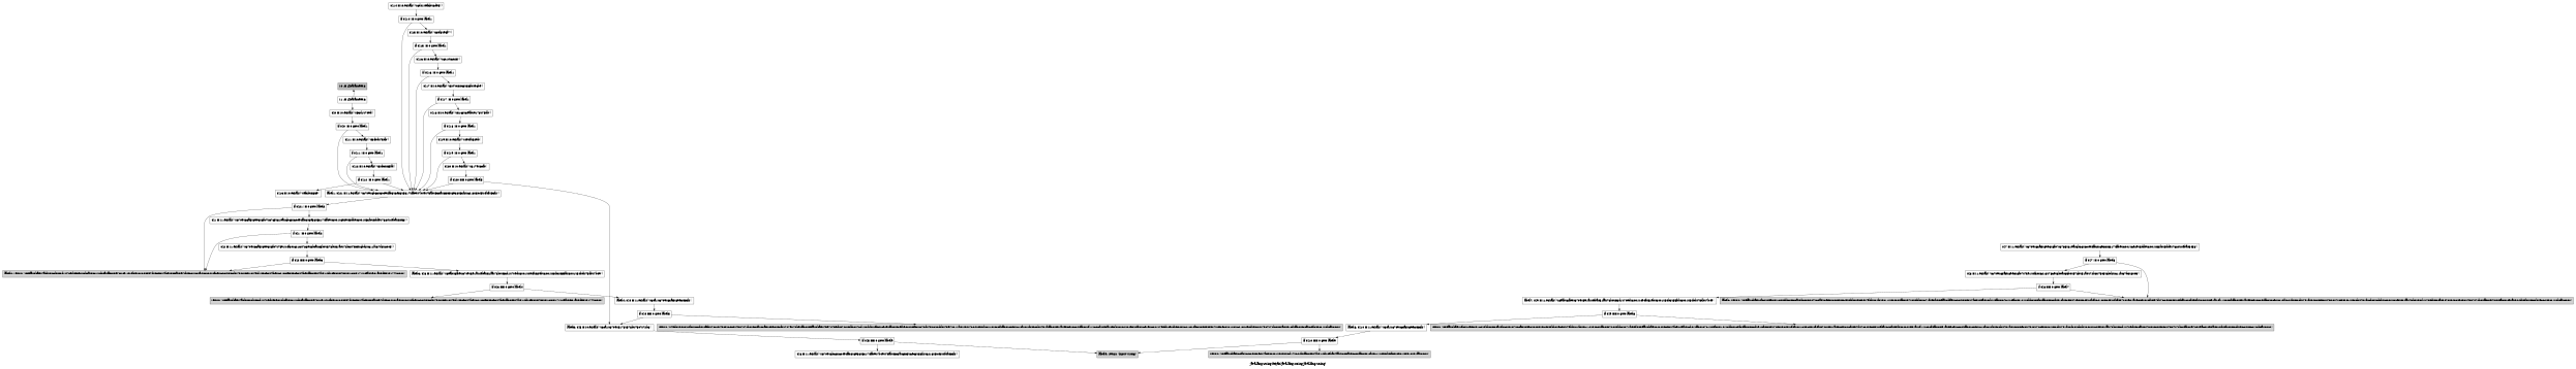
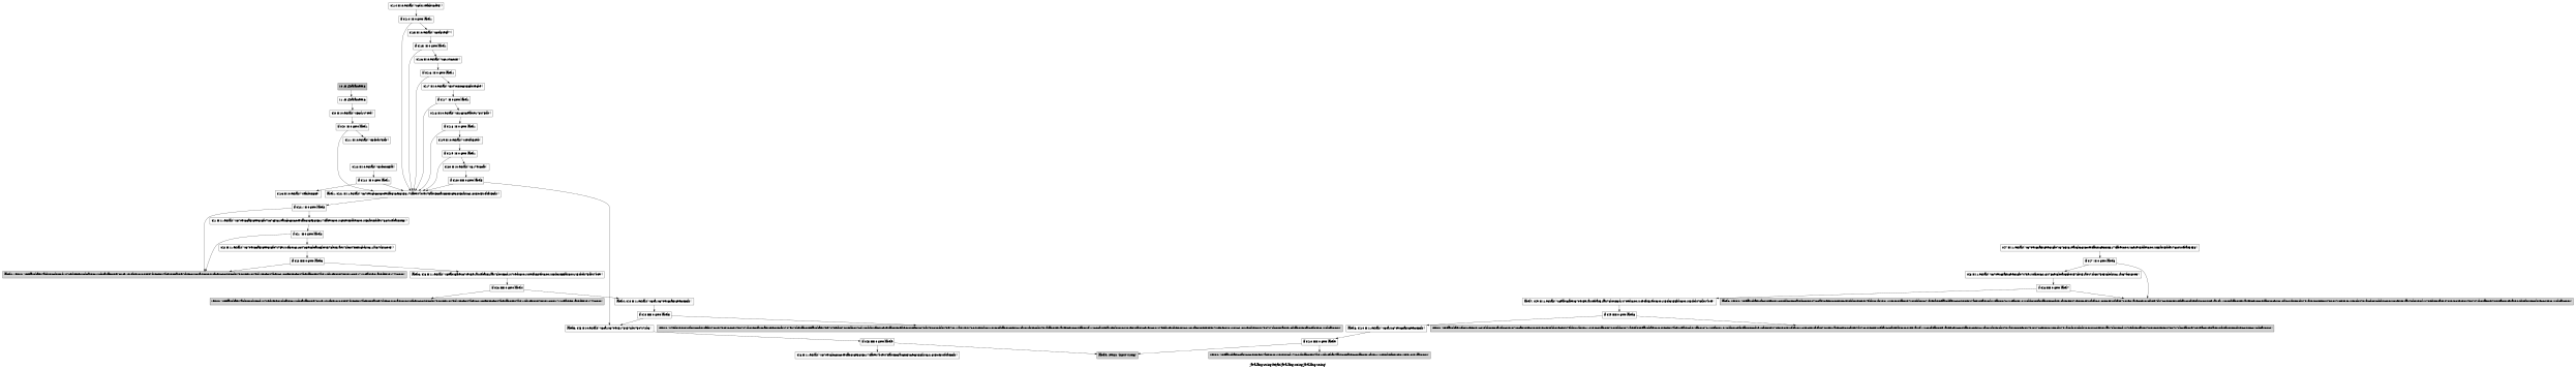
  digraph {
    label="java.lang.String feiyan(java.lang.String,java.lang.String)"
    node [shape=box]
    n1 [fillcolor=gray label="r0 := @parameter3" style=filled]
    n2 [label="r1 := @parameter6"]
    n3 [label="$z0 = r0.equals(\"\u53d1\u70ed\")"]
    n4 [label="if $z0 != 0 goto label1"]
    n5 [label="$z11 = r0.equals(\"\u54bd\u75db\")"]
    n6 [label="label1: $z21 = r1.equals(\"\u6709\u6b66\u6c49\uff08\u6e56\u5317\uff09\u7b49\u75ab\u533a\u65c5\u6e38\u53f2\u6216\u5c45\u4f4f\u53f2\")"]
-   n7 [label="if $z11 != 0 goto label1"]
    n8 [label="if $z21 != 0 goto label2"]
    n9 [label="$z12 = r0.equals(\"\u54b3\u55fd\")"]
    n10 [label="$z1 = r1.equals(\"\u6709\u63a5\u89e6\u8fc7\u6765\u81ea\u6b66\u6c49\uff08\u6e56\u5317\uff09\u3001\u6e29\u5dde\u3001\u53f0\u5dde\u7684\u4eba\u5458\")"]
    n11 [fillcolor=lightgray label="label2: return \"\u5efa\u8bae\u7acb\u523b\u53d1\u70ed\u95e8\u8bca\u5c31\u8bca\uff0c\u5e76\u4e14\u4f69\u6234\u597d\u53e3\u7f69\u505a\u597d\u9632\u62a4\u3002\u4f69\u6234\u533b\u7528\u5916\u79d1\u53e3\u7f69\u6216N95\u53e3\u7f69\uff0c\u907f\u514d\u4e58\u5750\u516c\u5171\u4ea4\u901a\u5de5\u5177\u3002\"" style=filled]
    n12 [label="if $z12 != 0 goto label1"]
    n13 [label="$z13 = r0.equals(\"\u9f3b\u585e\")"]
    n14 [label="$z14 = r0.equals(\"\u6d41\u9f3b\u6d95\")"]
    n15 [label="if $z14 != 0 goto label1"]
    n16 [label="$z15 = r0.equals(\"\u80f8\u95f7\")"]
    n17 [label="if $z15 != 0 goto label1"]
    n18 [label="$z16 = r0.equals(\"\u6c14\u6025\")"]
    n19 [label="if $z16 != 0 goto label1"]
    n20 [label="$z17 = r0.equals(\"\u547c\u5438\u56f0\u96be\")"]
    n21 [label="if $z17 != 0 goto label1"]
    n22 [label="$z18 = r0.equals(\"\u5168\u8eab\u9178\u75db\")"]
    n23 [label="if $z18 != 0 goto label1"]
    n24 [label="$z19 = r0.equals(\"\u4e4f\u529b\")"]
    n25 [label="if $z19 != 0 goto label1"]
    n26 [label="$z20 = r0.equals(\"\u8179\u6cfb\")"]
    n27 [label="if $z20 == 0 goto label5"]
    n28 [label="label5: $z5 = r0.equals(\"\u6ca1\u6709\u5178\u578b\u75c7\u72b6\")"]
    n29 [label="if $z5 == 0 goto label9"]
    n30 [label="$z6 = r1.equals(\"\u6709\u6b66\u6c49\uff08\u6e56\u5317\uff09\u7b49\u75ab\u533a\u65c5\u6e38\u53f2\u6216\u5c45\u4f4f\u53f2\")"]
    n31 [fillcolor=lightgray label="label9: return \"input wrong\"" style=filled]
    n32 [label="if $z1 != 0 goto label2"]
    n33 [label="$z2 = r1.equals(\"\u6709\u63a5\u89e6\u8fc7\u7591\u4f3c\u6216\u786e\u8bca\u65b0\u578b\u51a0\u72b6\u75c5\u6bd2\u611f\u67d3\u8005\")"]
    n34 [label="if $z2 == 0 goto label3"]
    n35 [label="label3: $z3 = r1.equals(\"\u8eab\u8fb9\u6709\u591a\u4eba\u51fa\u73b0\u53d1\u70ed\u3001\u4e4f\u529b\u3001\u54b3\u55fd\u3001\u54bd\u75db\u7b49\")"]
    n36 [label="if $z3 == 0 goto label4"]
    n37 [fillcolor=lightgray label="return \"\u5efa\u8bae\u7acb\u523b\u53d1\u70ed\u95e8\u8bca\u5c31\u8bca\uff0c\u5e76\u4e14\u4f69\u6234\u597d\u53e3\u7f69\u505a\u597d\u9632\u62a4\u3002\u4f69\u6234\u533b\u7528\u5916\u79d1\u53e3\u7f69\u6216N95\u53e3\u7f69\uff0c\u907f\u514d\u4e58\u5750\u516c\u5171\u4ea4\u901a\u5de5\u5177\u3002\"" style=filled]
    n38 [label="label4: $z4 = r1.equals(\"\u6ca1\u6709\u63a5\u89e6\u53f2\")"]
    n39 [label="if $z4 == 0 goto label5"]
    n40 [fillcolor=lightgray label="return \"\u7ed3\u5408\u4f60\u63d0\u4f9b\u7684\u75c5\u60c5\u75c7\u72b6\u53ca\u63a5\u89e6\u53f2\u7279\u70b9\uff0c\u5efa\u8bae\u7ee7\u7eed\u5728\u5bb6\u76d1\u6d4b\u4f53\u6e29\uff0c\u53ef\u9002\u5f53\u670d\u7528\u6cbb\u7597\u611f\u5192\u7684\u4e2d\u6210\u836f\uff0c\u6ce8\u610f\u624b\u536b\u751f\uff0c\u591a\u996e\u6c34\uff0c\u4f11\u606f\u4e3a\u4e3b\u3002\u82e5\u4f53\u6e29\u6301\u7eed\u4e0d\u9000\u6216\u4f53\u6e29\u5927\u4e8e38\u2103\u6216\u4e0d\u9002\u75c7\u72b6\u52a0\u91cd\uff0c\u53ca\u65f6\u5c31\u8bca\u3002\"" style=filled]
    n41 [label="$z7 = r1.equals(\"\u6709\u63a5\u89e6\u8fc7\u6765\u81ea\u6b66\u6c49\uff08\u6e56\u5317\uff09\u3001\u6e29\u5dde\u3001\u53f0\u5dde\u7684\u4eba\u5458\")"]
    n42 [label="if $z7 != 0 goto label6"]
    n43 [fillcolor=lightgray label="label6: return \"\u5efa\u8bae\u4f60\u4eec\u5168\u5bb6\u53ca\u5bc6\u5207\u63a5\u89e6\u8005\u5c45\u5bb6\u9694\u79bb\u81f3\u5c112\u5468\uff0c\u5728\u5bb6\u671f\u95f4\u5efa\u8bae\u6234\u53e3\u7f69\u4ea4\u6d41\uff0c\u6761\u4ef6\u5141\u8bb8\u65f6\uff0c\u5c3d\u91cf\u5355\u72ec\u5c45\u4f4f\u6216\u5c45\u4f4f\u5728\u901a\u98ce\u826f\u597d\u7684\u5355\u4eba\u623f\u95f4\u3002\u591a\u4f11\u606f\uff0c\u591a\u996e\u6c34\uff0c\u6ce8\u610f\u624b\u536b\u751f\u548c\u5e38\u7528\u7269\u54c1\u536b\u751f\u6d88\u6bd2\u3002\u82e5\u51fa\u73b0\u53d1\u70ed\u53ca\u547c\u5438\u9053\u75c7\u72b6\uff0c\u9700\u9a6c\u4e0a\u524d\u5f80\u533b\u9662\u5c31\u8bca\u3002\"" style=filled]
    n44 [label="$z8 = r1.equals(\"\u6709\u63a5\u89e6\u8fc7\u7591\u4f3c\u6216\u786e\u8bca\u65b0\u578b\u51a0\u72b6\u75c5\u6bd2\u611f\u67d3\u8005\")"]
    n45 [label="if $z8 == 0 goto label7"]
    n46 [label="label7: $z9 = r1.equals(\"\u8eab\u8fb9\u6709\u591a\u4eba\u51fa\u73b0\u53d1\u70ed\u3001\u4e4f\u529b\u3001\u54b3\u55fd\u3001\u54bd\u75db\u7b49\")"]
    n47 [label="if $z9 == 0 goto label8"]
    n48 [fillcolor=lightgray label="return \"\u5efa\u8bae\u4f60\u4eec\u5168\u5bb6\u53ca\u5bc6\u5207\u63a5\u89e6\u8005\u5c45\u5bb6\u9694\u79bb\u81f3\u5c112\u5468\uff0c\u5728\u5bb6\u671f\u95f4\u5efa\u8bae\u6234\u53e3\u7f69\u4ea4\u6d41\uff0c\u6761\u4ef6\u5141\u8bb8\u65f6\uff0c\u5c3d\u91cf\u5355\u72ec\u5c45\u4f4f\u6216\u5c45\u4f4f\u5728\u901a\u98ce\u826f\u597d\u7684\u5355\u4eba\u623f\u95f4\u3002\u591a\u4f11\u606f\uff0c\u591a\u996e\u6c34\uff0c\u6ce8\u610f\u624b\u536b\u751f\u548c\u5e38\u7528\u7269\u54c1\u536b\u751f\u6d88\u6bd2\u3002\u82e5\u51fa\u73b0\u53d1\u70ed\u53ca\u547c\u5438\u9053\u75c7\u72b6\uff0c\u9700\u9a6c\u4e0a\u524d\u5f80\u533b\u9662\u5c31\u8bca\u3002\"" style=filled]
    n49 [label="label8: $z10 = r1.equals(\"\u6ca1\u6709\u63a5\u89e6\u53f2\")"]
    n50 [label="if $z10 == 0 goto label9"]
    n51 [fillcolor=lightgray label="return \"\u5efa\u8bae\u60a8\u6234\u53e3\u7f69\u3001\u52e4\u6d17\u624b\uff0c\u907f\u514d\u4eba\u7fa4\u805a\u96c6\uff0c\u51cf\u5c11\u4e0d\u5fc5\u8981\u5916\u51fa\u3002\"" style=filled]
-   n2 -> n1
+   n1 -> n2
    n2 -> n3
    n3 -> n4
    n4 -> n5
    n4 -> n6
-   n5 -> n7
    n6 -> n8
-   n7 -> n6
-   n7 -> n9
    n8 -> n10
    n8 -> n11
    n9 -> n12
    n10 -> n32
    n12 -> n6
    n12 -> n13
    n14 -> n15
    n15 -> n6
    n15 -> n16
    n16 -> n17
    n17 -> n6
    n17 -> n18
    n18 -> n19
    n19 -> n6
    n19 -> n20
    n20 -> n21
    n21 -> n6
    n21 -> n22
    n22 -> n23
    n23 -> n6
    n23 -> n24
    n24 -> n25
    n25 -> n6
    n25 -> n26
    n26 -> n27
    n27 -> n6
    n27 -> n28
    n28 -> n29
    n29 -> n30
    n29 -> n31
    n32 -> n11
    n32 -> n33
    n33 -> n34
    n34 -> n11
    n34 -> n35
    n35 -> n36
    n36 -> n37
    n36 -> n38
    n38 -> n39
    n39 -> n28
    n39 -> n40
    n41 -> n42
    n42 -> n43
    n42 -> n44
    n44 -> n45
    n45 -> n43
    n45 -> n46
    n46 -> n47
    n47 -> n48
    n47 -> n49
    n49 -> n50
    n50 -> n31
    n50 -> n51
  }
